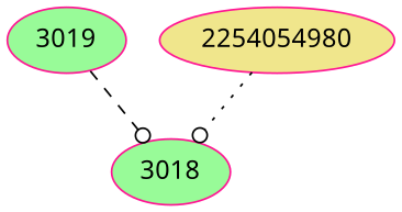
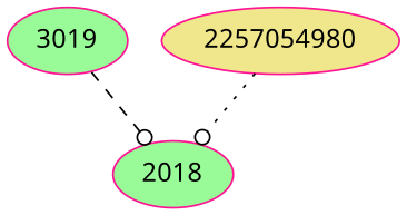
  strict digraph {
    fontname="Noto Sans"
    node [color=deeppink fillcolor=palegreen fontname="Noto Sans" style=filled]
    edge [arrowhead=odot fontname="Noto Sans"]
    3019
-   3018
-   2254054980 [fillcolor=khaki]
+   3018 [label=2018]
+   2254054980 [fillcolor=khaki label=2257054980]
    3019 -> 3018 [style=dashed]
    2254054980 -> 3018 [style=dotted]
  }
